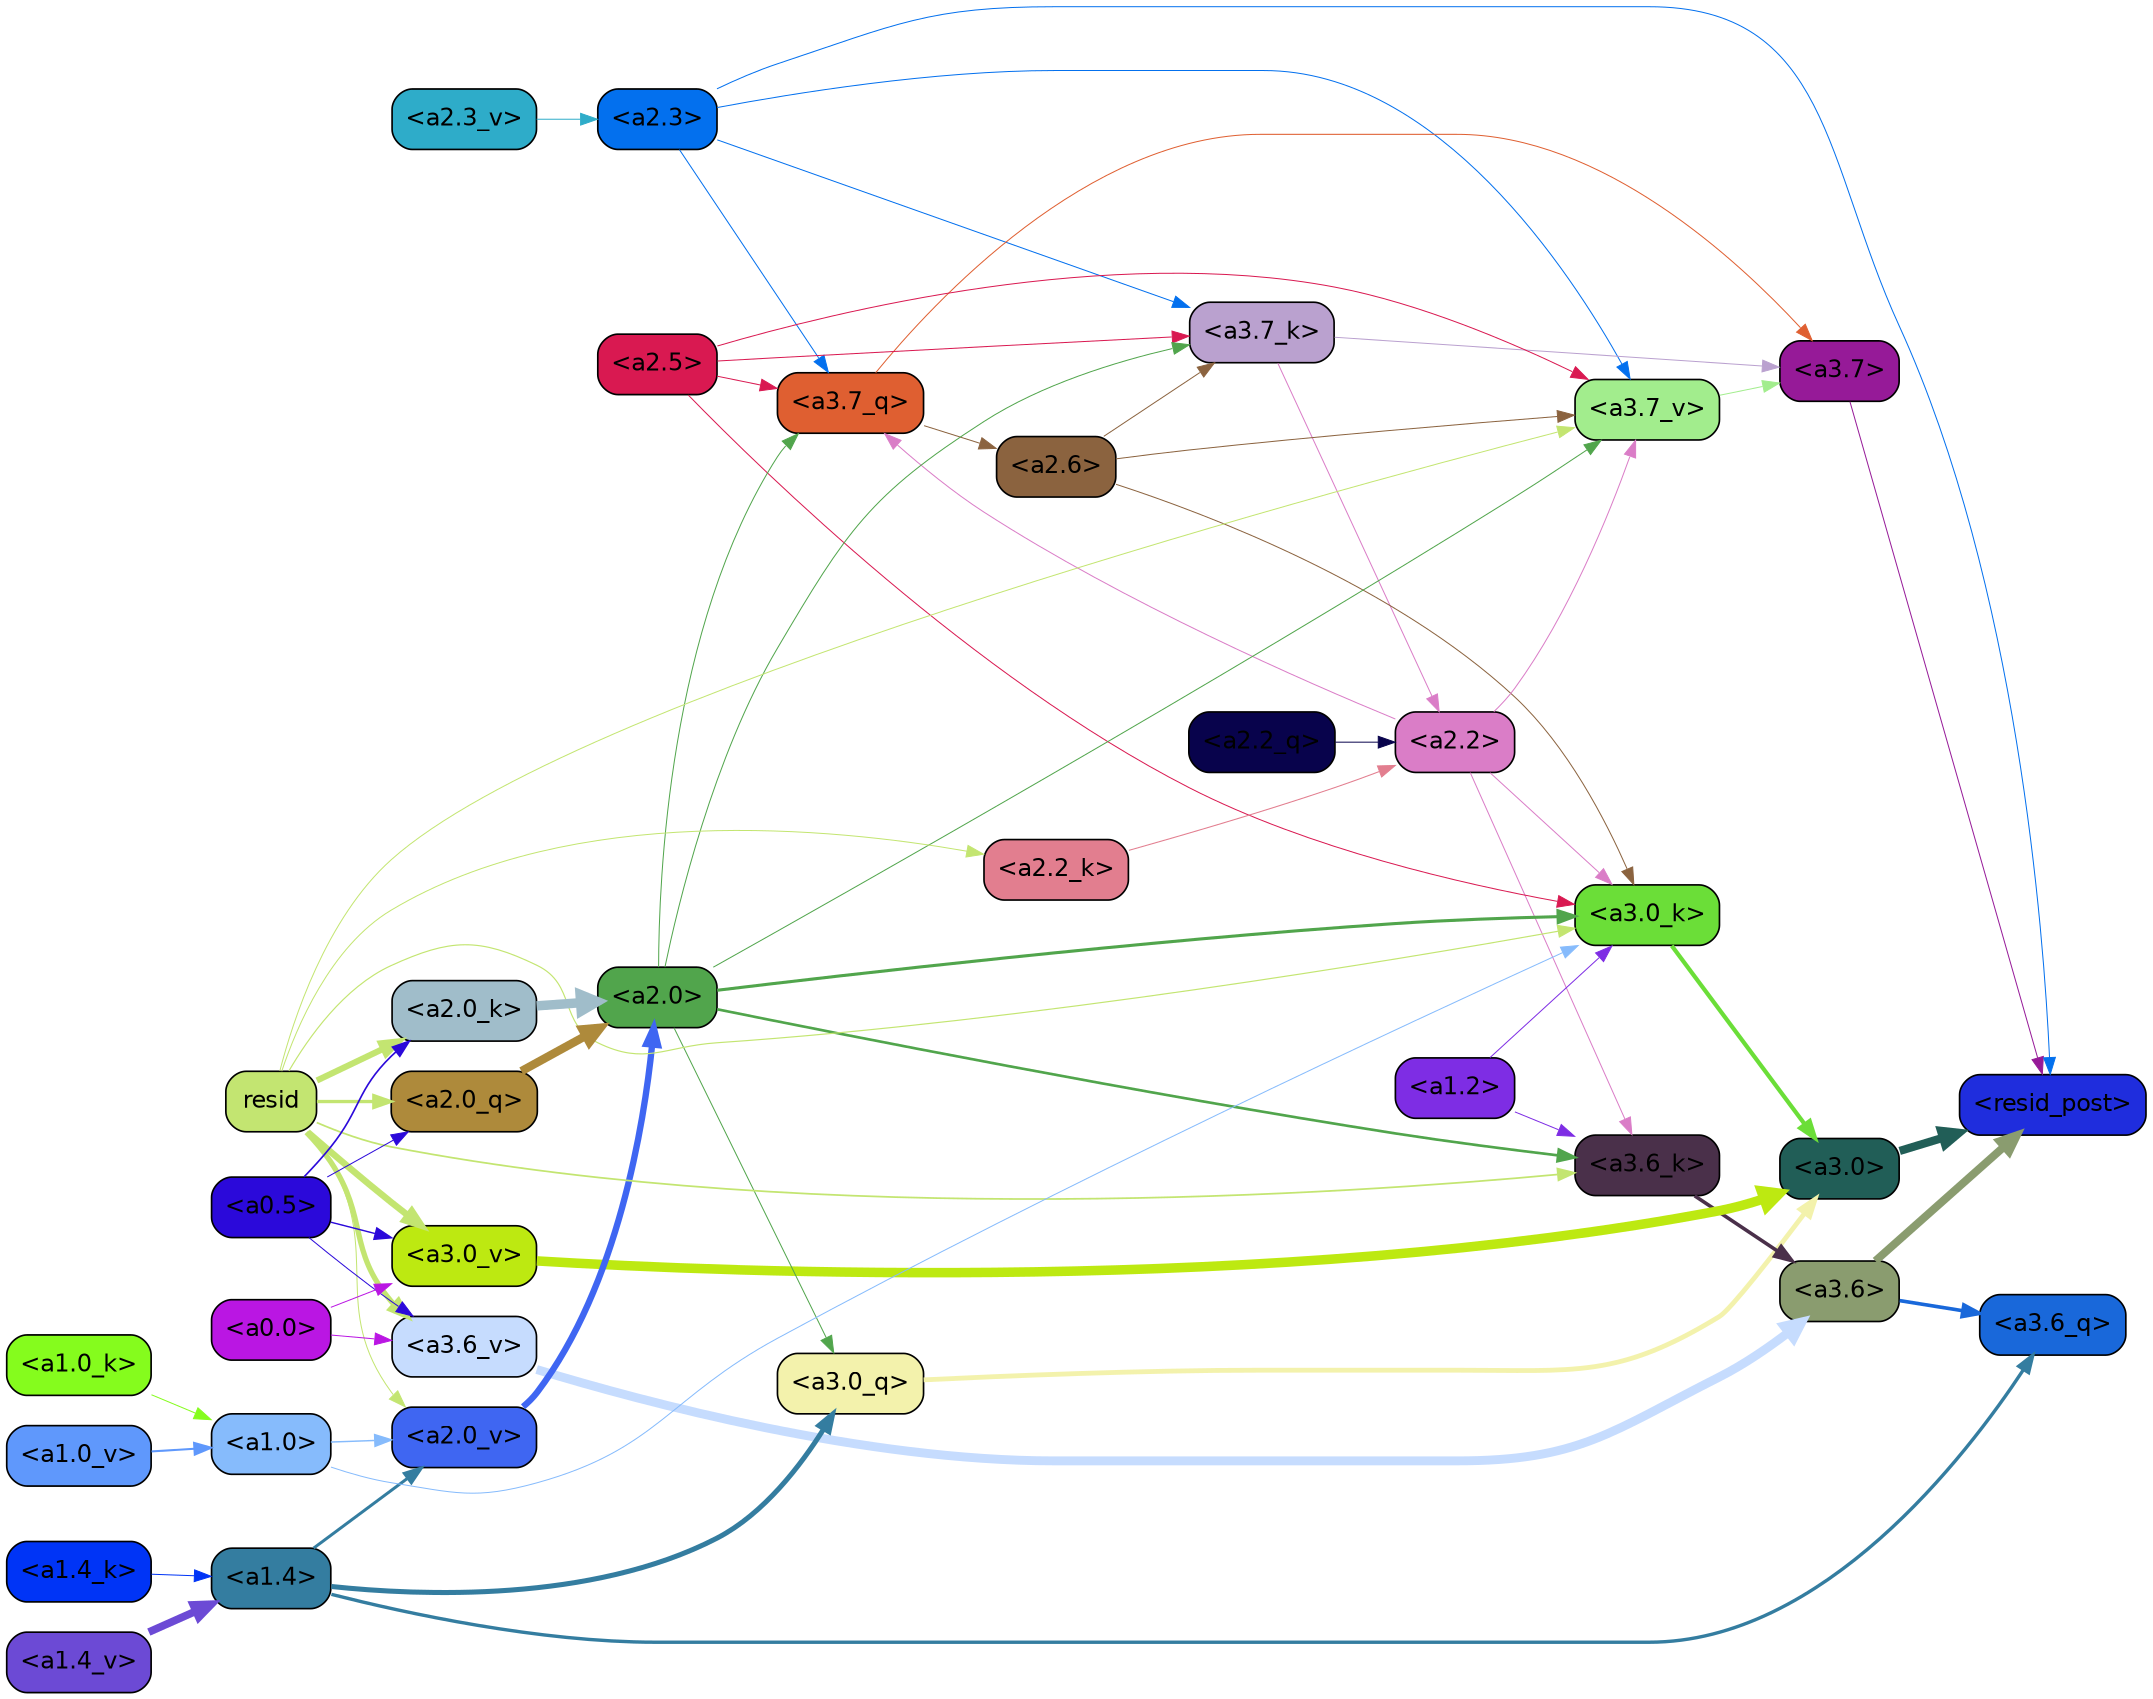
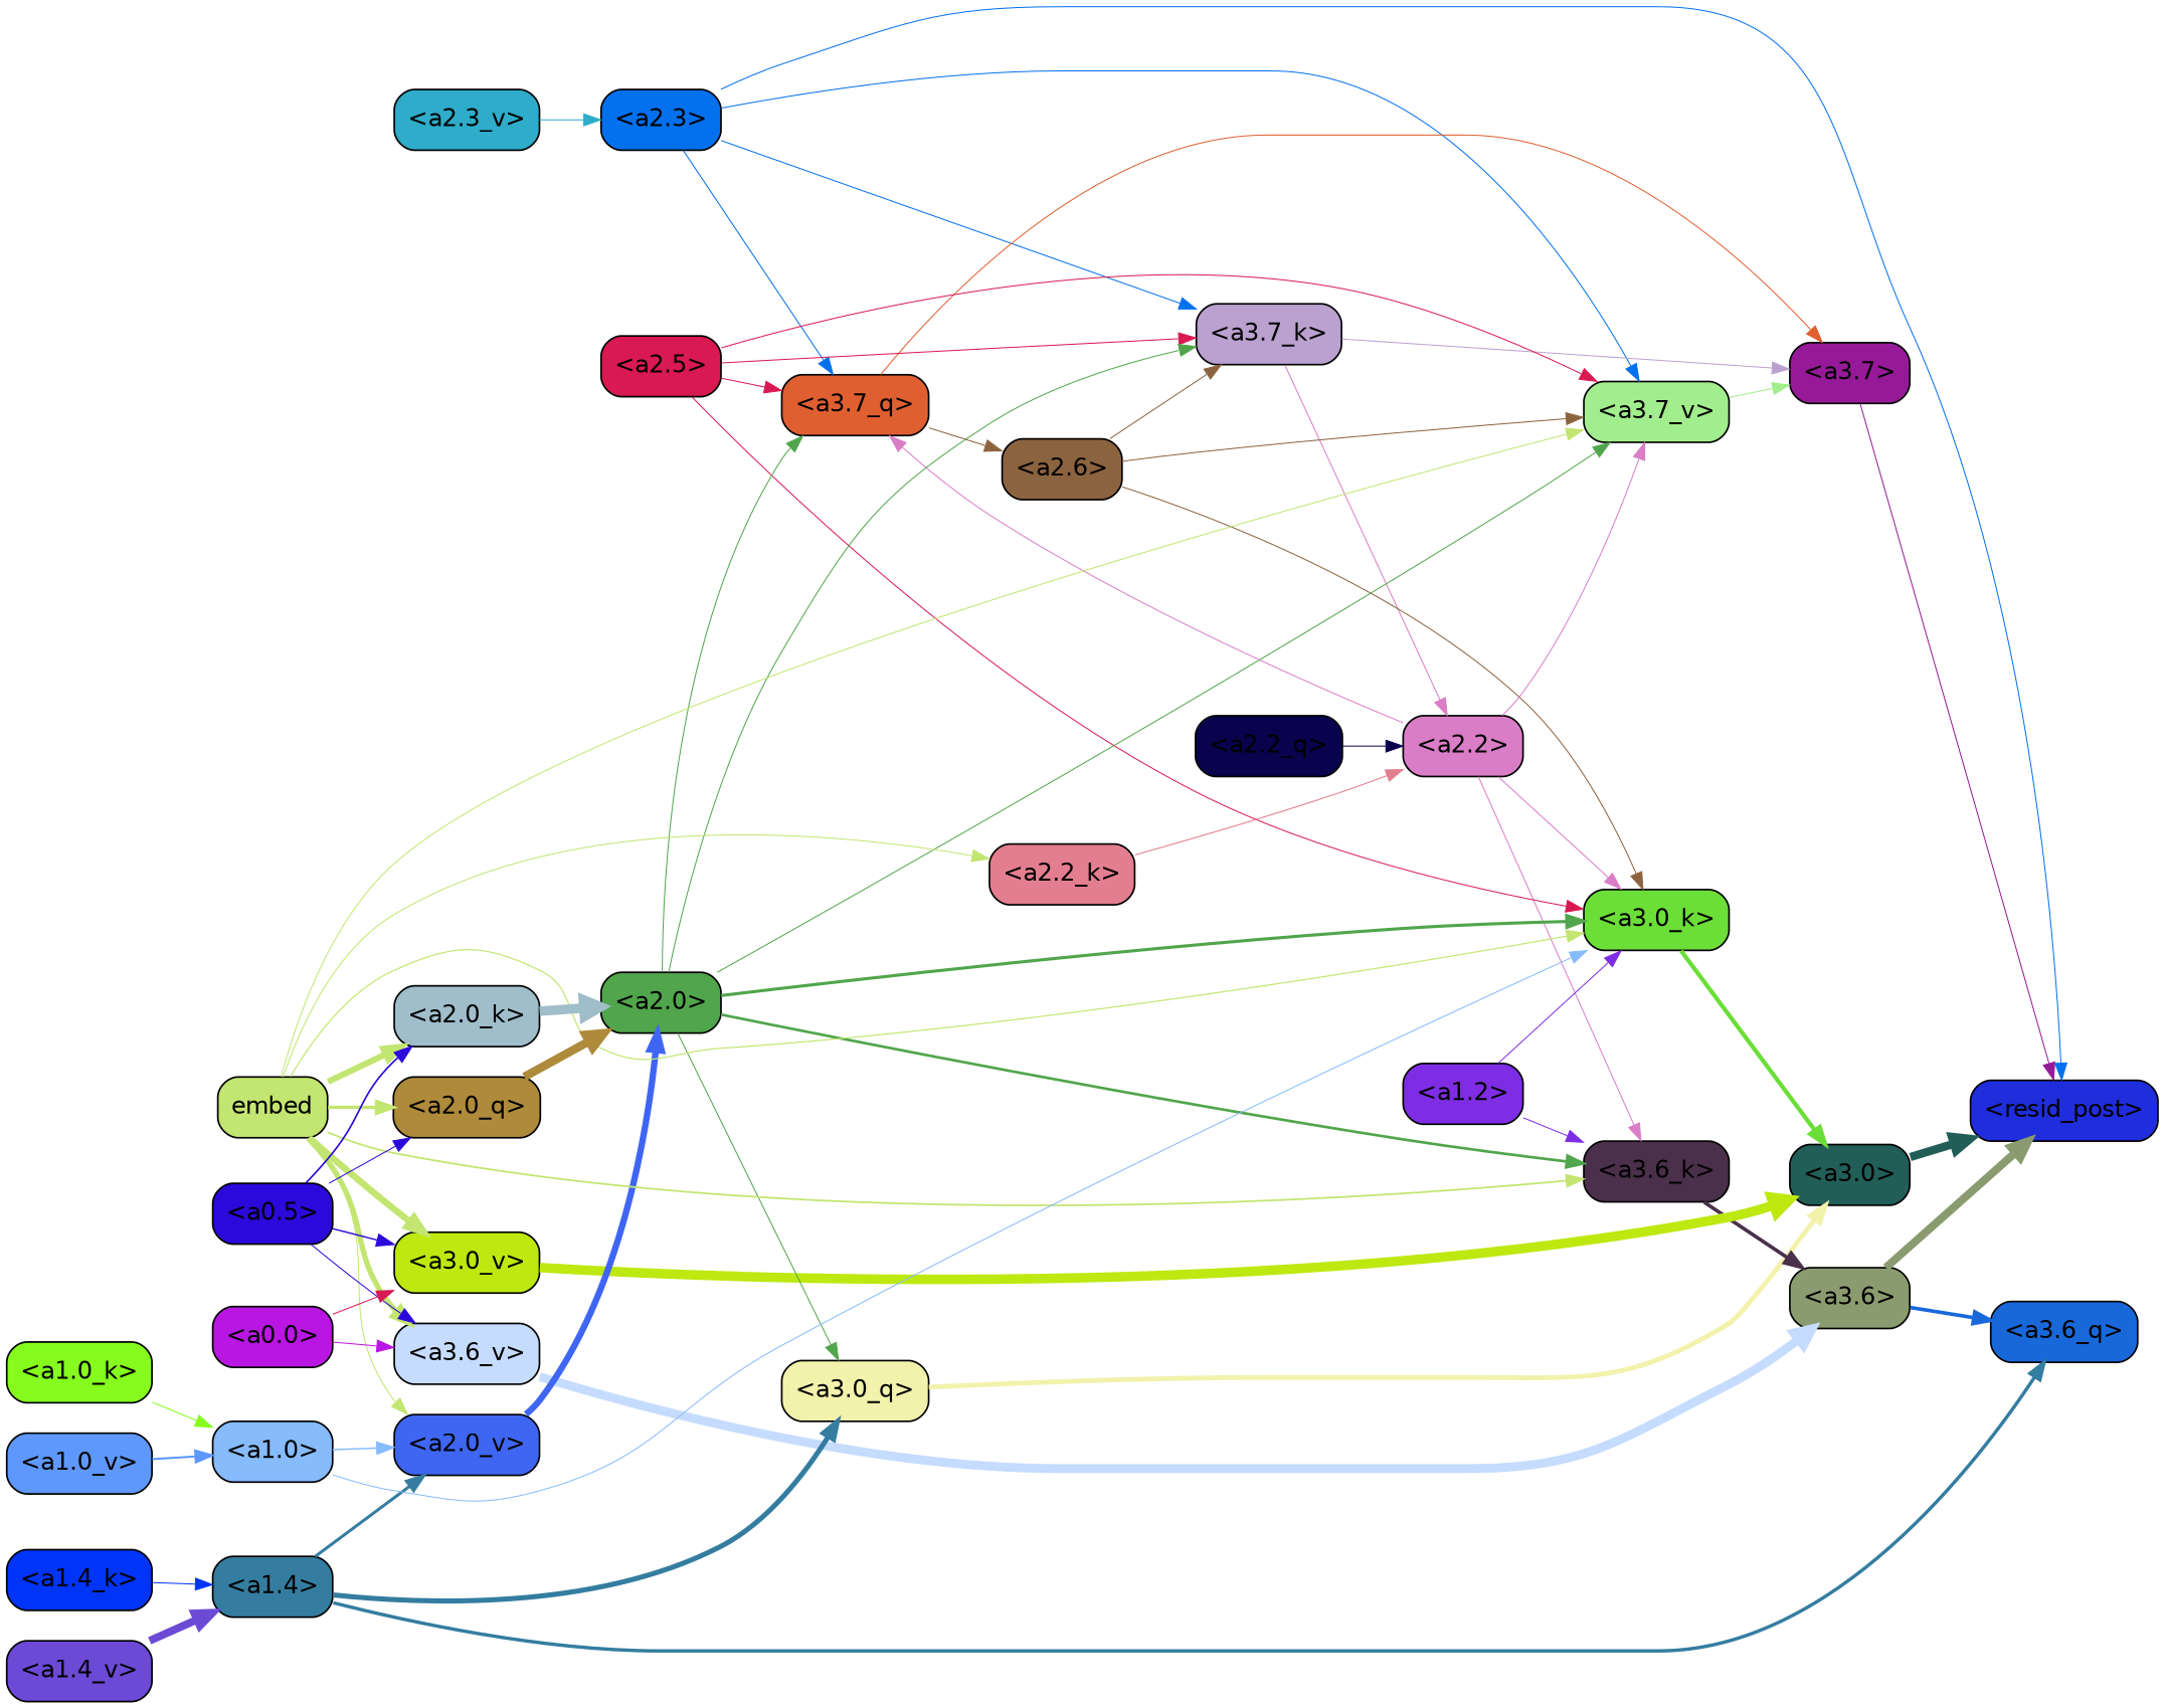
  strict digraph {
    rankdir=LR
    splines=true
    node [color=black fontname=Helvetica shape=box style="filled, rounded"]
    edge [color="#c3e571" penwidth=0.6]
    "<a3.7>" [fillcolor="#961a98"]
    "<resid_post>" [fillcolor="#1f2ddd"]
    "<a3.6>" [fillcolor="#8a9c6f"]
    "<a3.6_q>" [fillcolor="#1968da"]
    "<a3.0>" [fillcolor="#215e57"]
    "<a2.3>" [fillcolor="#0370ee"]
    "<a3.7_q>" [fillcolor="#df5f31"]
    "<a3.7_k>" [fillcolor="#baa1cf"]
    "<a3.7_v>" [fillcolor="#a2ed8d"]
    "<a2.6>" [fillcolor="#8b633f"]
    "<a2.2>" [fillcolor="#da7dc7"]
    "<a3.0_q>" [fillcolor="#f3f2ac"]
    "<a3.6_k>" [fillcolor="#4a304a"]
    "<a3.0_k>" [fillcolor="#6bde38"]
    "<a3.6_v>" [fillcolor="#c6dcfe"]
    "<a3.0_v>" [fillcolor="#bde911"]
    "<a2.5>" [fillcolor="#d91951"]
    "<a2.0>" [fillcolor="#51a54c"]
    "<a1.4>" [fillcolor="#347da0"]
    "<a2.0_v>" [fillcolor="#3f66f2"]
    "<a1.2>" [fillcolor="#7e2de4"]
-   embed [fillcolor="#c3e571" label=resid]
+   embed [fillcolor="#c3e571"]
    "<a2.0_q>" [fillcolor="#ae8a3b"]
    "<a2.2_k>" [fillcolor="#e27e8f"]
    "<a2.0_k>" [fillcolor="#a0bdca"]
    "<a1.0>" [fillcolor="#86bbfc"]
    "<a0.5>" [fillcolor="#2b09da"]
    "<a0.0>" [fillcolor="#ba16e3"]
    "<a2.2_q>" [fillcolor="#08034c"]
    "<a2.3_v>" [fillcolor="#2eacc9"]
    "<a1.4_k>" [fillcolor="#0034f6"]
    "<a1.0_k>" [fillcolor="#85fc1d"]
    "<a1.4_v>" [fillcolor="#6c4ad5"]
    "<a1.0_v>" [fillcolor="#5f98fc"]
    "<a3.7>" -> "<resid_post>" [color="#961a98"]
    "<a3.6>" -> "<resid_post>" [color="#8a9c6f" penwidth=4.751592040061951]
    "<a3.6>" -> "<a3.6_q>" [color="#1968da" penwidth=2.160832464694977]
    "<a3.0>" -> "<resid_post>" [color="#215e57" penwidth=4.904066681861877]
    "<a2.3>" -> "<resid_post>" [color="#0370ee"]
    "<a2.3>" -> "<a3.7_q>" [color="#0370ee"]
    "<a2.3>" -> "<a3.7_k>" [color="#0370ee"]
    "<a2.3>" -> "<a3.7_v>" [color="#0370ee"]
    "<a3.7_q>" -> "<a3.7>" [color="#df5f31"]
    "<a3.7_q>" -> "<a2.6>" [color="#8b633f"]
    "<a3.7_k>" -> "<a3.7>" [color="#baa1cf"]
    "<a3.7_k>" -> "<a2.2>" [color="#da7dc7"]
    "<a3.7_v>" -> "<a3.7>" [color="#a2ed8d"]
    "<a2.6>" -> "<a3.7_k>" [color="#8b633f"]
    "<a2.6>" -> "<a3.7_v>" [color="#8b633f"]
    "<a2.6>" -> "<a3.0_k>" [color="#8b633f"]
    "<a2.2>" -> "<a3.7_q>" [color="#da7dc7"]
    "<a2.2>" -> "<a3.7_v>" [color="#da7dc7"]
    "<a2.2>" -> "<a3.6_k>" [color="#da7dc7"]
    "<a2.2>" -> "<a3.0_k>" [color="#da7dc7"]
    "<a3.0_q>" -> "<a3.0>" [color="#f3f2ac" penwidth=2.870753765106201]
    "<a3.6_k>" -> "<a3.6>" [color="#4a304a" penwidth=2.13908451795578]
    "<a3.0_k>" -> "<a3.0>" [color="#6bde38" penwidth=2.520303964614868]
    "<a3.6_v>" -> "<a3.6>" [color="#c6dcfe" penwidth=5.297133803367615]
    "<a3.0_v>" -> "<a3.0>" [color="#bde911" penwidth=5.680712580680847]
    "<a2.5>" -> "<a3.7_q>" [color="#d91951"]
    "<a2.5>" -> "<a3.7_k>" [color="#d91951"]
    "<a2.5>" -> "<a3.7_v>" [color="#d91951"]
    "<a2.5>" -> "<a3.0_k>" [color="#d91951"]
    "<a2.0>" -> "<a3.7_q>" [color="#51a54c"]
    "<a2.0>" -> "<a3.7_k>" [color="#51a54c"]
    "<a2.0>" -> "<a3.7_v>" [color="#51a54c"]
    "<a2.0>" -> "<a3.0_q>" [color="#51a54c"]
    "<a2.0>" -> "<a3.6_k>" [color="#51a54c" penwidth=1.5897698998451233]
    "<a2.0>" -> "<a3.0_k>" [color="#51a54c" penwidth=1.8405593037605286]
    "<a1.4>" -> "<a3.6_q>" [color="#347da0" penwidth=2.0260728895664215]
    "<a1.4>" -> "<a3.0_q>" [color="#347da0" penwidth=3.0185627341270447]
    "<a1.4>" -> "<a2.0_v>" [color="#347da0" penwidth=1.7970525026321411]
    "<a2.0_v>" -> "<a2.0>" [color="#3f66f2" penwidth=3.781584322452545]
    "<a1.2>" -> "<a3.6_k>" [color="#7e2de4"]
    "<a1.2>" -> "<a3.0_k>" [color="#7e2de4"]
    embed -> "<a3.7_v>"
    embed -> "<a3.6_k>" [penwidth=1.046662151813507]
    embed -> "<a3.0_k>" [penwidth=0.6995279788970947]
    embed -> "<a3.6_v>" [penwidth=3.1840110421180725]
    embed -> "<a3.0_v>" [penwidth=3.9005755856633186]
    embed -> "<a2.0_v>"
    embed -> "<a2.0_q>" [penwidth=1.9669389724731445]
    embed -> "<a2.2_k>"
    embed -> "<a2.0_k>" [penwidth=3.6898754835128784]
    "<a2.0_q>" -> "<a2.0>" [color="#ae8a3b" penwidth=5.0040658712387085]
    "<a2.2_k>" -> "<a2.2>" [color="#e27e8f" penwidth=0.6304321400821209]
    "<a2.0_k>" -> "<a2.0>" [color="#a0bdca" penwidth=5.6445024609565735]
    "<a1.0>" -> "<a3.0_k>" [color="#86bbfc"]
    "<a1.0>" -> "<a2.0_v>" [color="#86bbfc" penwidth=0.8836666345596313]
    "<a0.5>" -> "<a3.6_v>" [color="#2b09da"]
    "<a0.5>" -> "<a3.0_v>" [color="#2b09da" penwidth=0.8493617177009583]
    "<a0.5>" -> "<a2.0_q>" [color="#2b09da"]
    "<a0.5>" -> "<a2.0_k>" [color="#2b09da" penwidth=0.9942188858985901]
    "<a0.0>" -> "<a3.6_v>" [color="#ba16e3"]
-   "<a0.0>" -> "<a3.0_v>" [color="#ba16e3"]
+   "<a0.0>" -> "<a3.0_v>" [color="#d91951"]
    "<a2.2_q>" -> "<a2.2>" [color="#08034c"]
    "<a2.3_v>" -> "<a2.3>" [color="#2eacc9"]
    "<a1.4_k>" -> "<a1.4>" [color="#0034f6"]
    "<a1.0_k>" -> "<a1.0>" [color="#85fc1d"]
    "<a1.4_v>" -> "<a1.4>" [color="#6c4ad5" penwidth=4.602061748504639]
    "<a1.0_v>" -> "<a1.0>" [color="#5f98fc" penwidth=1.227757602930069]
  }
